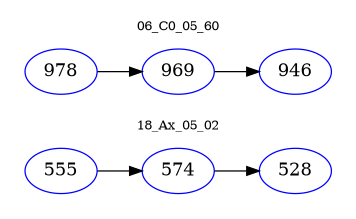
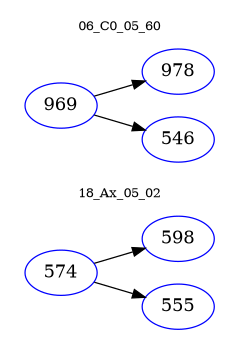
  digraph {
    rankdir=LR
    node [color=blue]
    edge [color=black]
    n1 [label=574]
    n2 [label=555]
-   n3 [label=528]
+   n3 [label=598]
    n4 [label=969]
-   n5 [label=946]
+   n5 [label=546]
    n6 [label=978]
    subgraph cluster_1 {
      color=white
      fontsize=10
      label="18_Ax_05_02"
      n1
      n2
      n3
    }
    subgraph cluster_2 {
      color=white
      fontsize=10
      label="06_C0_05_60"
      n4
      n5
      n6
    }
-   n2 -> n1
+   n1 -> n2
    n1 -> n3
    n4 -> n5
-   n6 -> n4
+   n4 -> n6
  }
